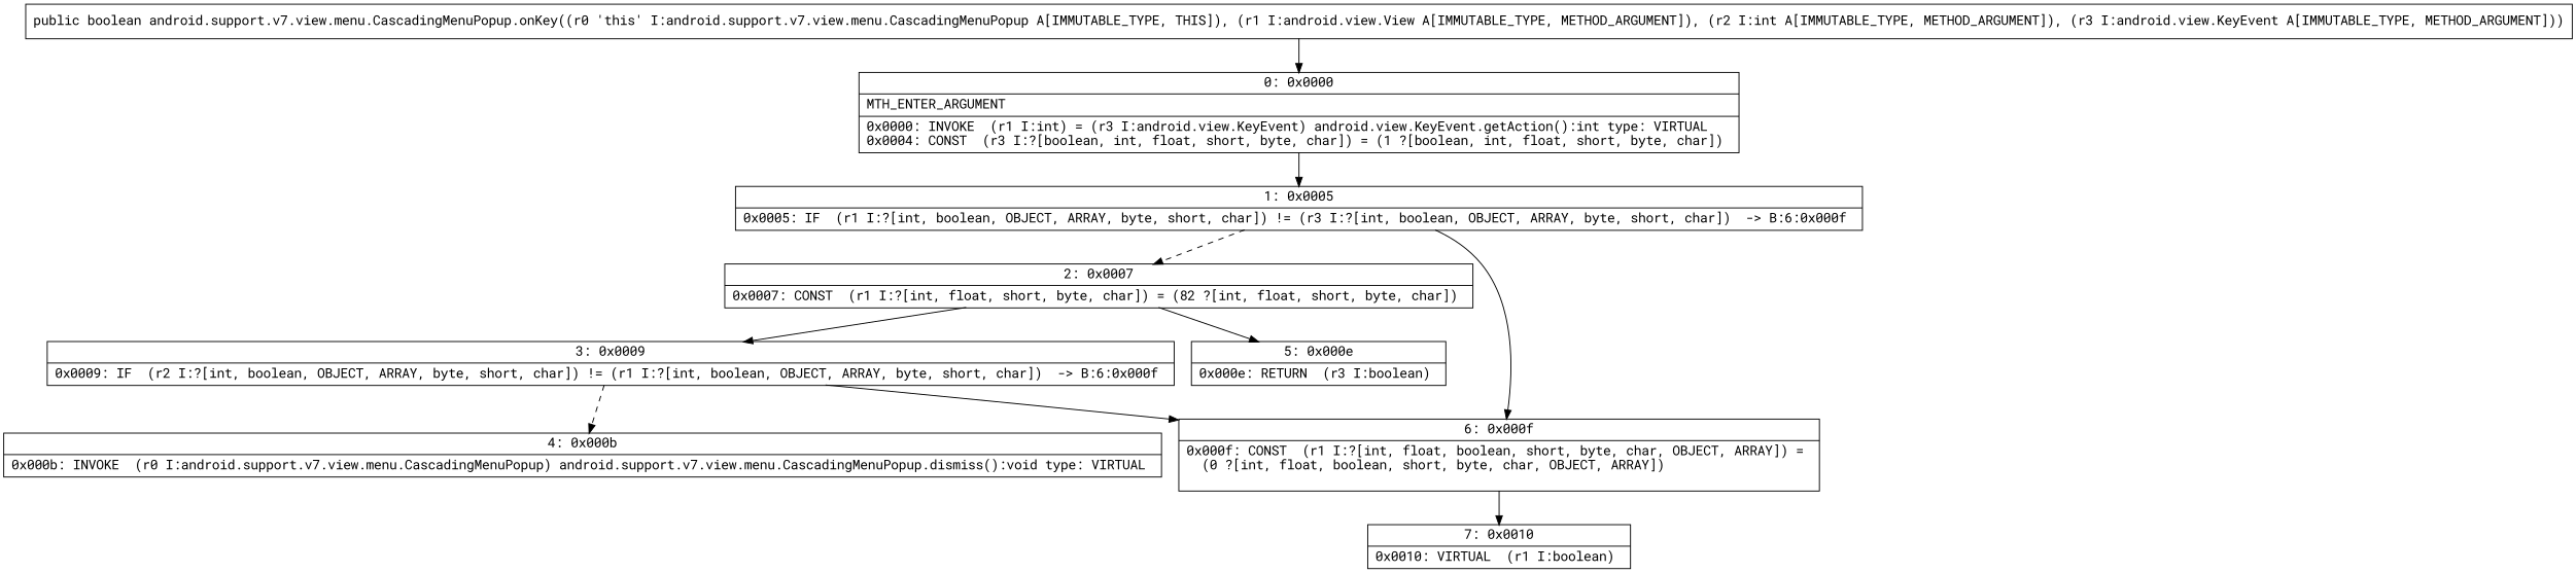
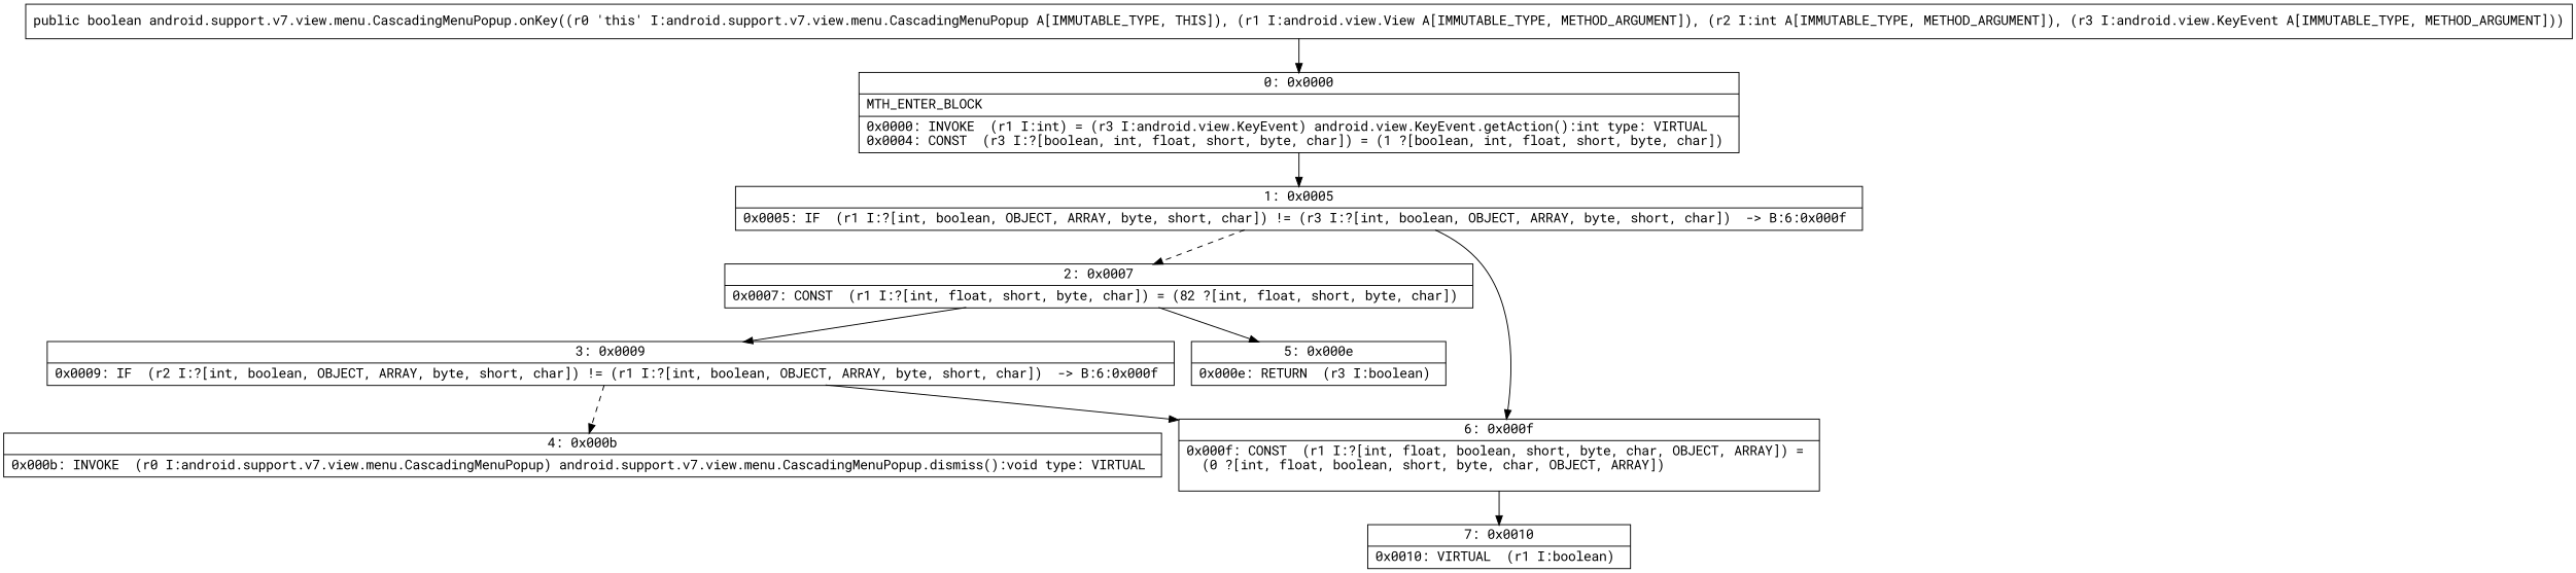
  digraph {
    fontname="Roboto Mono"
    node [fontname="Roboto Mono" shape=record]
    edge [fontname="Roboto Mono"]
-   n1 [label="{0\:\ 0x0000|MTH_ENTER_ARGUMENT\l|0x0000: INVOKE  (r1 I:int) = (r3 I:android.view.KeyEvent) android.view.KeyEvent.getAction():int type: VIRTUAL \l0x0004: CONST  (r3 I:?[boolean, int, float, short, byte, char]) = (1 ?[boolean, int, float, short, byte, char]) \l}"]
+   n1 [label="{0\:\ 0x0000|MTH_ENTER_BLOCK\l|0x0000: INVOKE  (r1 I:int) = (r3 I:android.view.KeyEvent) android.view.KeyEvent.getAction():int type: VIRTUAL \l0x0004: CONST  (r3 I:?[boolean, int, float, short, byte, char]) = (1 ?[boolean, int, float, short, byte, char]) \l}"]
    n2 [label="{1\:\ 0x0005|0x0005: IF  (r1 I:?[int, boolean, OBJECT, ARRAY, byte, short, char]) != (r3 I:?[int, boolean, OBJECT, ARRAY, byte, short, char])  \-\> B:6:0x000f \l}"]
    n3 [label="{2\:\ 0x0007|0x0007: CONST  (r1 I:?[int, float, short, byte, char]) = (82 ?[int, float, short, byte, char]) \l}"]
    n4 [label="{6\:\ 0x000f|0x000f: CONST  (r1 I:?[int, float, boolean, short, byte, char, OBJECT, ARRAY]) = \l  (0 ?[int, float, boolean, short, byte, char, OBJECT, ARRAY])\l \l}"]
    n5 [label="{3\:\ 0x0009|0x0009: IF  (r2 I:?[int, boolean, OBJECT, ARRAY, byte, short, char]) != (r1 I:?[int, boolean, OBJECT, ARRAY, byte, short, char])  \-\> B:6:0x000f \l}"]
    n6 [label="{5\:\ 0x000e|0x000e: RETURN  (r3 I:boolean) \l}"]
    n7 [label="{7\:\ 0x0010|0x0010: VIRTUAL  (r1 I:boolean) \l}"]
    n8 [label="{4\:\ 0x000b|0x000b: INVOKE  (r0 I:android.support.v7.view.menu.CascadingMenuPopup) android.support.v7.view.menu.CascadingMenuPopup.dismiss():void type: VIRTUAL \l}"]
    n9 [label="{public boolean android.support.v7.view.menu.CascadingMenuPopup.onKey((r0 'this' I:android.support.v7.view.menu.CascadingMenuPopup A[IMMUTABLE_TYPE, THIS]), (r1 I:android.view.View A[IMMUTABLE_TYPE, METHOD_ARGUMENT]), (r2 I:int A[IMMUTABLE_TYPE, METHOD_ARGUMENT]), (r3 I:android.view.KeyEvent A[IMMUTABLE_TYPE, METHOD_ARGUMENT])) }"]
    n1 -> n2
    n2 -> n3 [style=dashed]
    n2 -> n4
    n3 -> n5
    n3 -> n6
    n4 -> n7
    n5 -> n4
    n5 -> n8 [style=dashed]
    n9 -> n1
  }
